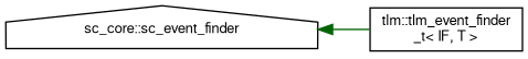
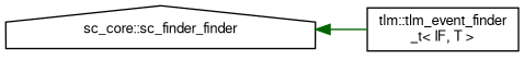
  digraph {
    rankdir=LR
    node [color=black fillcolor=white fontname=FreeSans fontsize=10 style=filled]
-   n1 [height=0.2 label="sc_core::sc_event_finder" shape=house width=0.4]
+   n1 [height=0.2 label="sc_core::sc_finder_finder" shape=house width=0.4]
    n2 [height=0.2 label="tlm::tlm_event_finder\l_t\< IF, T \>" shape=box width=0.4]
    n1 -> n2 [color=darkgreen dir=back fontname=FreeSans fontsize=10 labelfontname=FreeSans labelfontsize=10 style=solid]
  }
